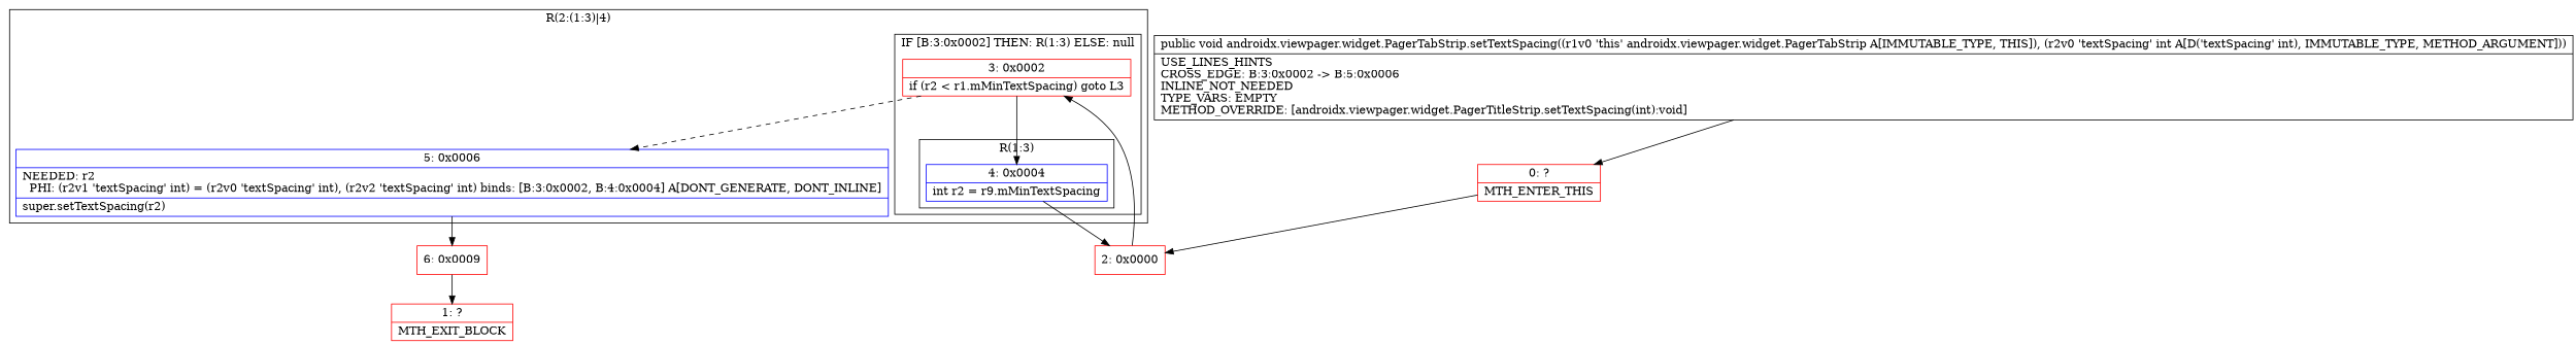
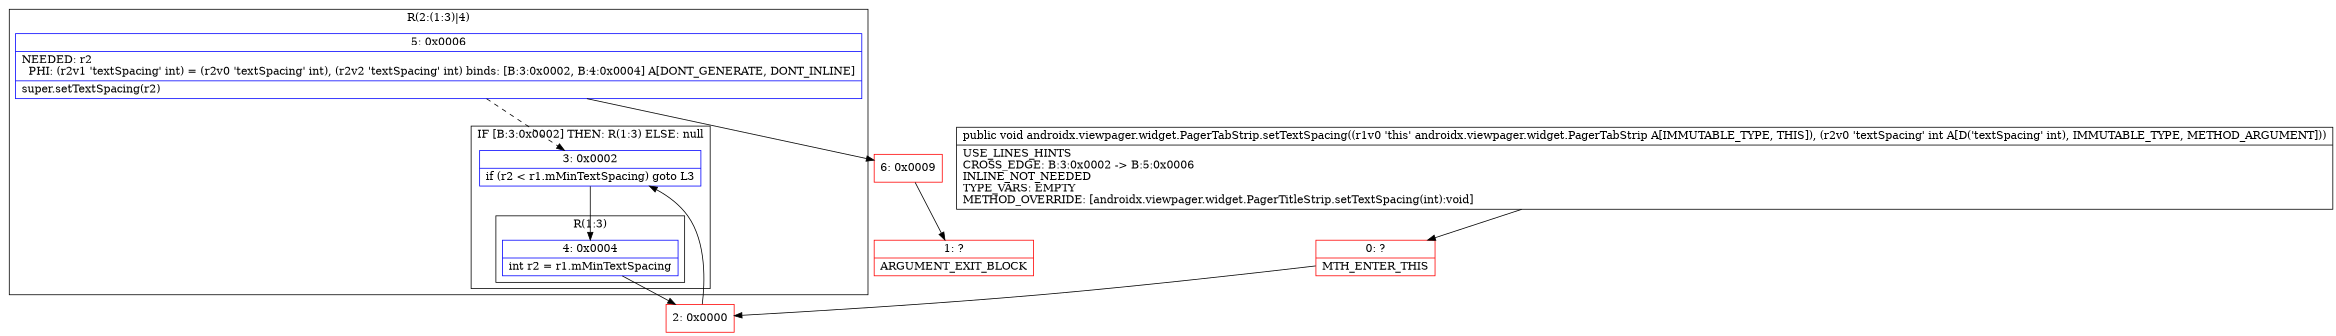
  digraph {
    node [color=red shape=record]
-   n1 [color=blue label="{4\:\ 0x0004|int r2 = r9.mMinTextSpacing\l}"]
-   n2 [label="{3\:\ 0x0002|if (r2 \< r1.mMinTextSpacing) goto L3\l}"]
+   n1 [color=blue label="{4\:\ 0x0004|int r2 = r1.mMinTextSpacing\l}"]
+   n2 [color=blue label="{3\:\ 0x0002|if (r2 \< r1.mMinTextSpacing) goto L3\l}"]
    n3 [color=blue label="{5\:\ 0x0006|NEEDED: r2 \l  PHI: (r2v1 'textSpacing' int) = (r2v0 'textSpacing' int), (r2v2 'textSpacing' int) binds: [B:3:0x0002, B:4:0x0004] A[DONT_GENERATE, DONT_INLINE]\l|super.setTextSpacing(r2)\l}"]
    n4 [label="{2\:\ 0x0000}"]
    n5 [label="{6\:\ 0x0009}"]
-   n6 [label="{1\:\ ?|MTH_EXIT_BLOCK\l}"]
+   n6 [label="{1\:\ ?|ARGUMENT_EXIT_BLOCK\l}"]
    n7 [label="{0\:\ ?|MTH_ENTER_THIS\l}"]
    n8 [label="{public void androidx.viewpager.widget.PagerTabStrip.setTextSpacing((r1v0 'this' androidx.viewpager.widget.PagerTabStrip A[IMMUTABLE_TYPE, THIS]), (r2v0 'textSpacing' int A[D('textSpacing' int), IMMUTABLE_TYPE, METHOD_ARGUMENT]))  | USE_LINES_HINTS\lCROSS_EDGE: B:3:0x0002 \-\> B:5:0x0006\lINLINE_NOT_NEEDED\lTYPE_VARS: EMPTY\lMETHOD_OVERRIDE: [androidx.viewpager.widget.PagerTitleStrip.setTextSpacing(int):void]\l}" color=""]
    subgraph cluster_1 {
      label="R(2:(1:3)|4)"
      n3
      subgraph cluster_2 {
        label="IF [B:3:0x0002] THEN: R(1:3) ELSE: null"
        n2
        subgraph cluster_3 {
          label="R(1:3)"
          n1
        }
      }
    }
    n1 -> n4
    n2 -> n1
-   n2 -> n3 [style=dashed]
+   n3 -> n2 [style=dashed]
    n3 -> n5
    n4 -> n2
    n5 -> n6
    n7 -> n4
    n8 -> n7
  }
